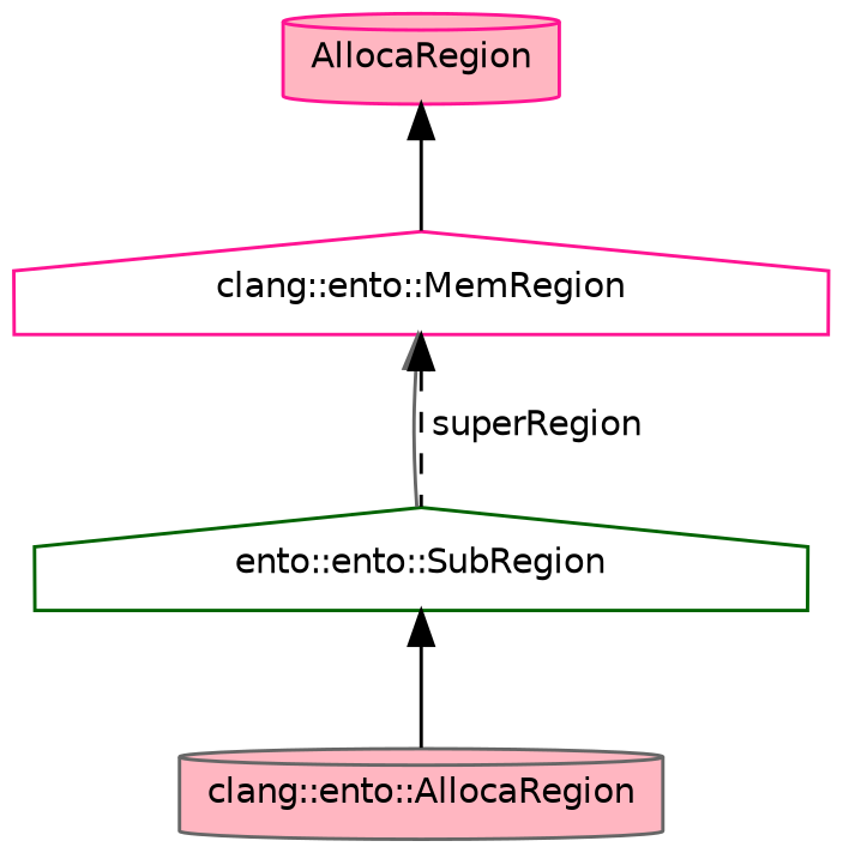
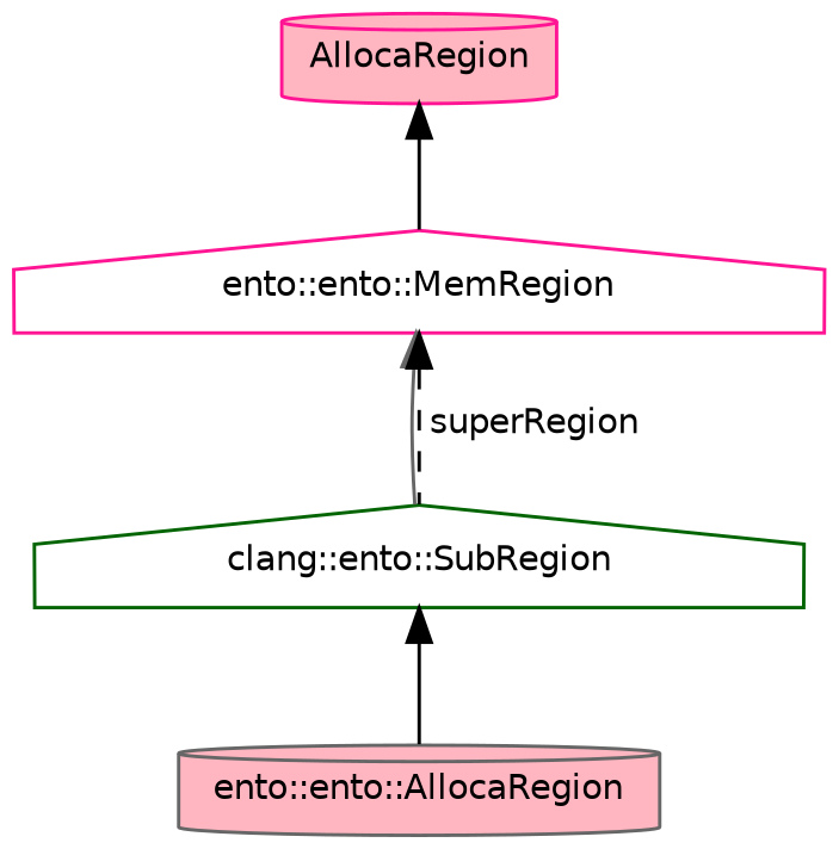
  digraph {
    node [color=deeppink fillcolor=lightpink fontname=Helvetica fontsize=10 shape=cylinder style=filled]
    edge [color=black dir=back fontname=Helvetica fontsize=10 labelfontname=Helvetica labelfontsize=10 style=solid]
-   n1 [color=gray40 fontcolor=black height=0.2 label="clang::ento::AllocaRegion" width=0.4]
-   n2 [color=darkgreen fillcolor=white height=0.2 label="ento::ento::SubRegion" shape=house width=0.4]
-   n3 [fillcolor=white height=0.2 label="clang::ento::MemRegion" shape=house width=0.4]
+   n1 [color=gray40 fontcolor=black height=0.2 label="ento::ento::AllocaRegion" width=0.4]
+   n2 [color=darkgreen fillcolor=white height=0.2 label="clang::ento::SubRegion" shape=house width=0.4]
+   n3 [fillcolor=white height=0.2 label="ento::ento::MemRegion" shape=house width=0.4]
    n4 [height=0.2 label=AllocaRegion width=0.4]
    n2 -> n1
    n3 -> n2 [color=gray40]
    n3 -> n2 [label=" superRegion" style=dashed]
    n4 -> n3
  }
